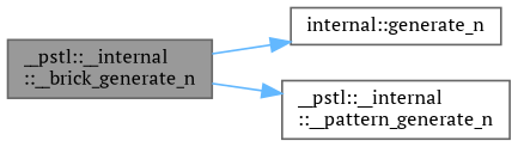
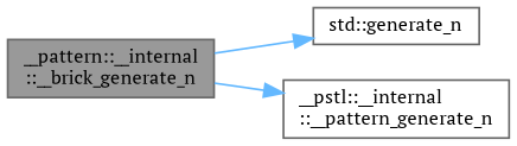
  digraph {
    fontname="PT Serif"
    rankdir=LR
    node [color=grey40 fillcolor=white fontname="PT Serif" fontsize=10 shape=box style=filled]
    edge [color=steelblue1 fontname="PT Serif" fontsize=10 labelfontname=Helvetica labelfontsize=10 style=solid]
-   n1 [color=gray40 fillcolor=grey60 fontcolor=black height=0.2 label="__pstl::__internal\l::__brick_generate_n" width=0.4]
-   n2 [height=0.2 label="internal::generate_n" width=0.4]
+   n1 [color=gray40 fillcolor=grey60 fontcolor=black height=0.2 label="__pattern::__internal\l::__brick_generate_n" width=0.4]
+   n2 [height=0.2 label="std::generate_n" width=0.4]
    n3 [height=0.2 label="__pstl::__internal\l::__pattern_generate_n" width=0.4]
    n1 -> n2
    n1 -> n3
  }
